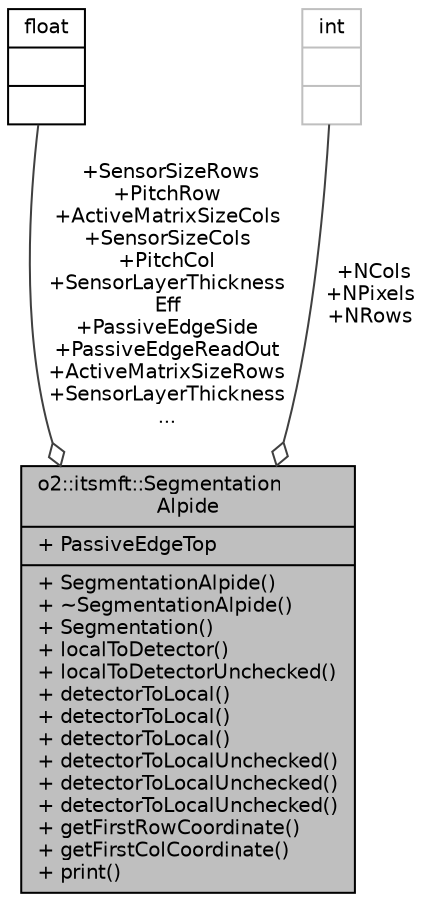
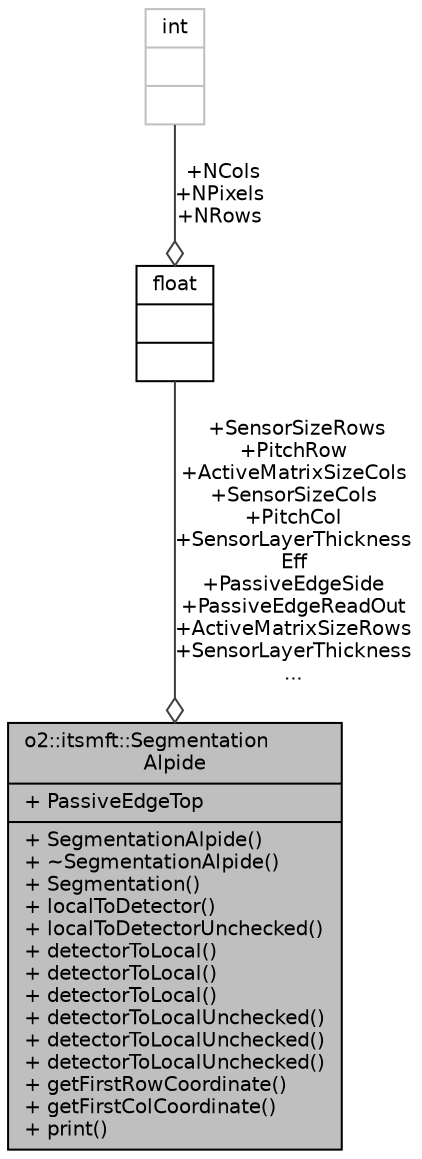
  digraph {
    node [color=black fontname=Helvetica fontsize=10 shape=record]
    edge [arrowhead=odiamond color=grey25 fontname=Helvetica fontsize=10 labelfontname=Helvetica labelfontsize=10 style=solid]
    n1 [fillcolor=grey75 fontcolor=black height=0.2 label="{o2::itsmft::Segmentation\lAlpide\n|+ PassiveEdgeTop\l|+ SegmentationAlpide()\l+ ~SegmentationAlpide()\l+ Segmentation()\l+ localToDetector()\l+ localToDetectorUnchecked()\l+ detectorToLocal()\l+ detectorToLocal()\l+ detectorToLocal()\l+ detectorToLocalUnchecked()\l+ detectorToLocalUnchecked()\l+ detectorToLocalUnchecked()\l+ getFirstRowCoordinate()\l+ getFirstColCoordinate()\l+ print()\l}" style=filled width=0.4]
    n2 [height=0.2 label="{float\n||}" width=0.4]
    n3 [color=grey75 height=0.2 label="{int\n||}" width=0.4]
    n2 -> n1 [label=" +SensorSizeRows\n+PitchRow\n+ActiveMatrixSizeCols\n+SensorSizeCols\n+PitchCol\n+SensorLayerThickness\lEff\n+PassiveEdgeSide\n+PassiveEdgeReadOut\n+ActiveMatrixSizeRows\n+SensorLayerThickness\n..."]
-   n3 -> n1 [label=" +NCols\n+NPixels\n+NRows"]
+   n3 -> n2 [label=" +NCols\n+NPixels\n+NRows"]
  }
